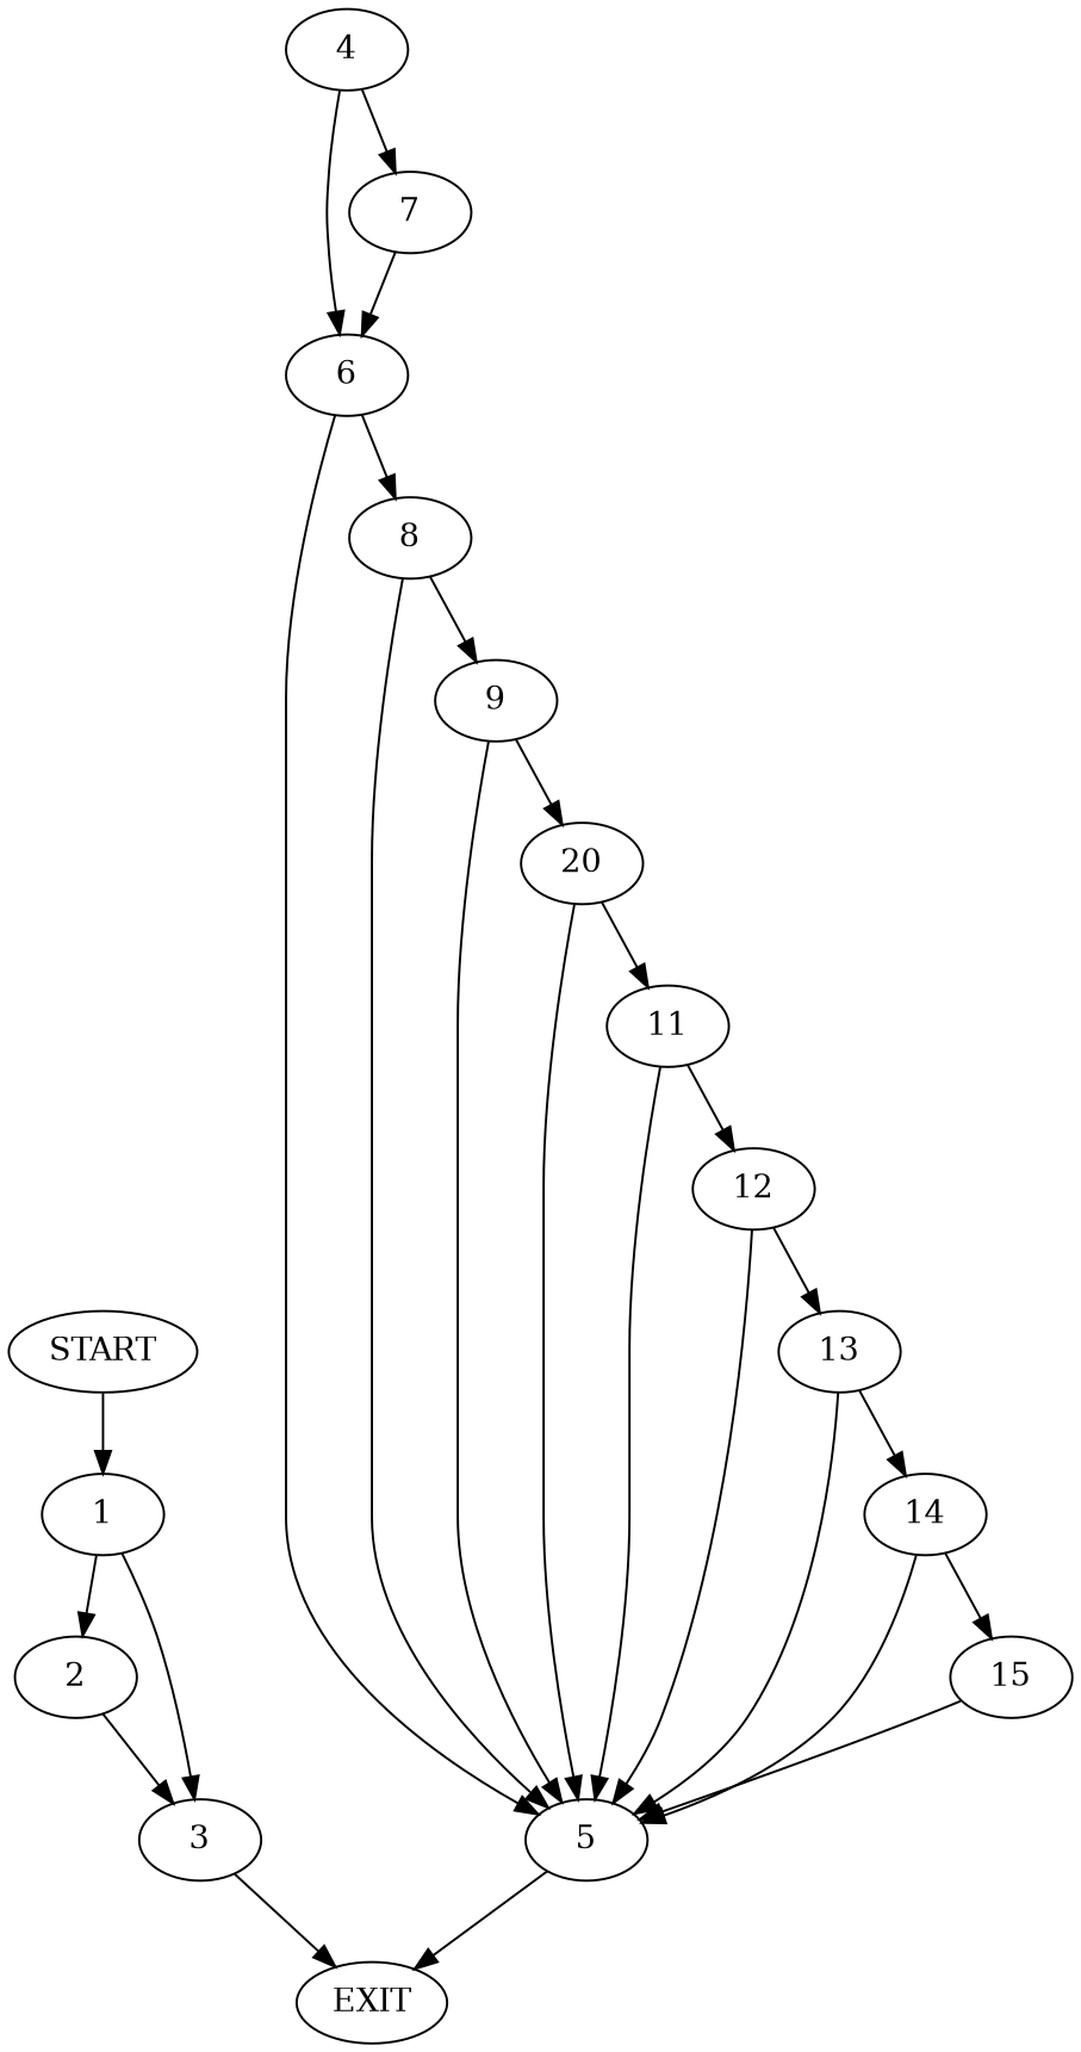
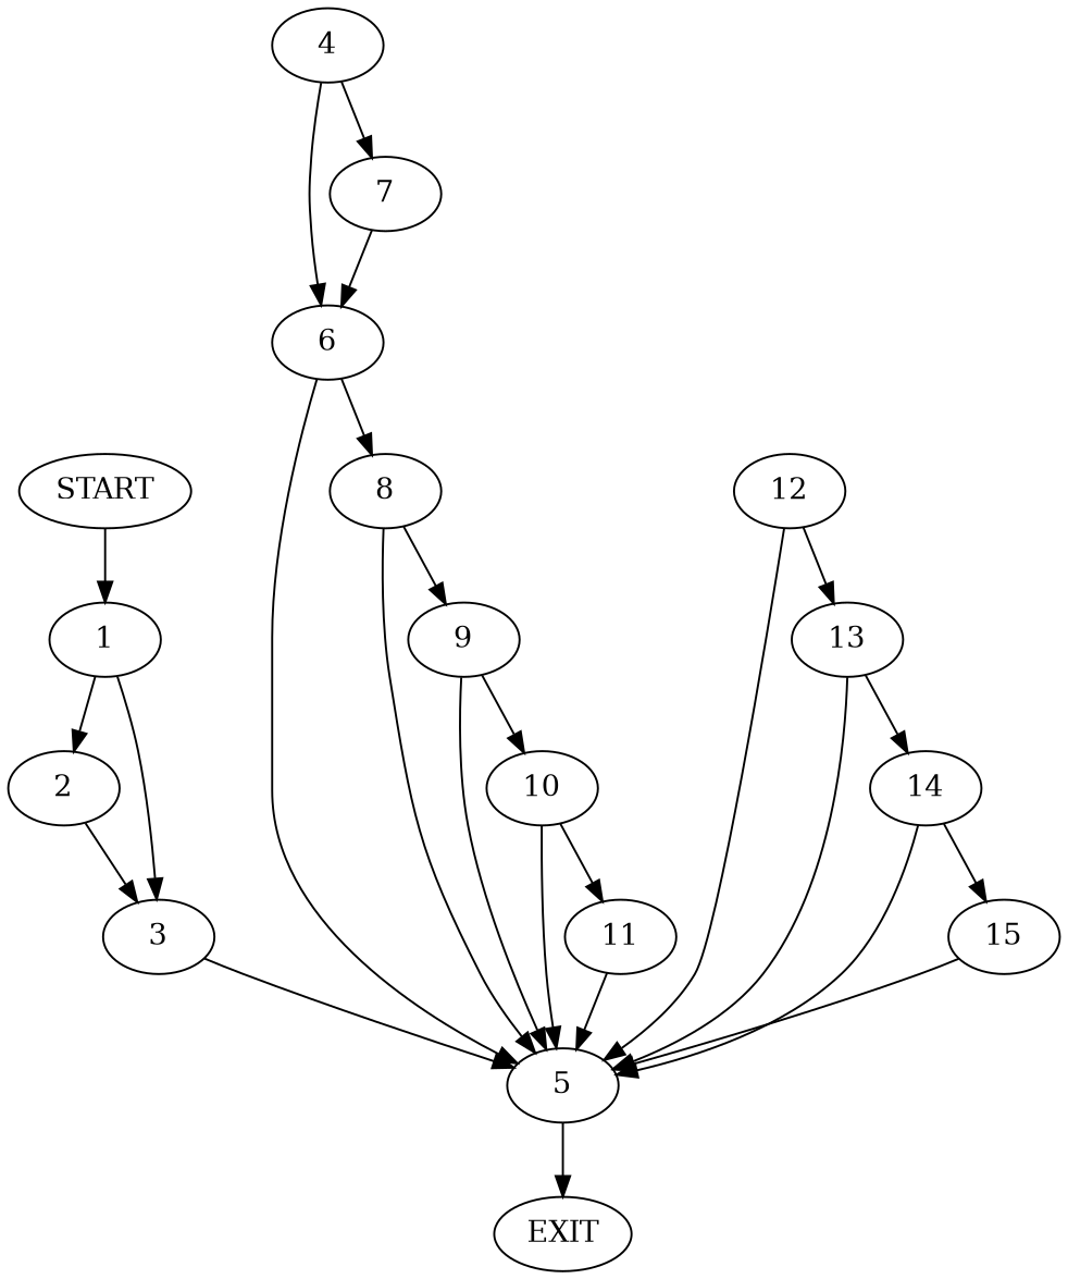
  digraph {
    n1 [label=START]
    1
    2
    3
    n5 [label=EXIT]
    5
    4
    6
    7
    8
    9
-   10 [label=20]
+   10
    11
    12
    13
    14
    15
    n1 -> 1
    1 -> 2
    1 -> 3
    2 -> 3
-   3 -> n5
+   3 -> 5
    5 -> n5
    4 -> 6
    4 -> 7
    6 -> 5
    6 -> 8
    7 -> 6
    8 -> 5
    8 -> 9
    9 -> 5
    9 -> 10
    10 -> 5
    10 -> 11
    11 -> 5
-   11 -> 12
    12 -> 5
    12 -> 13
    13 -> 5
    13 -> 14
    14 -> 5
    14 -> 15
    15 -> 5
  }
